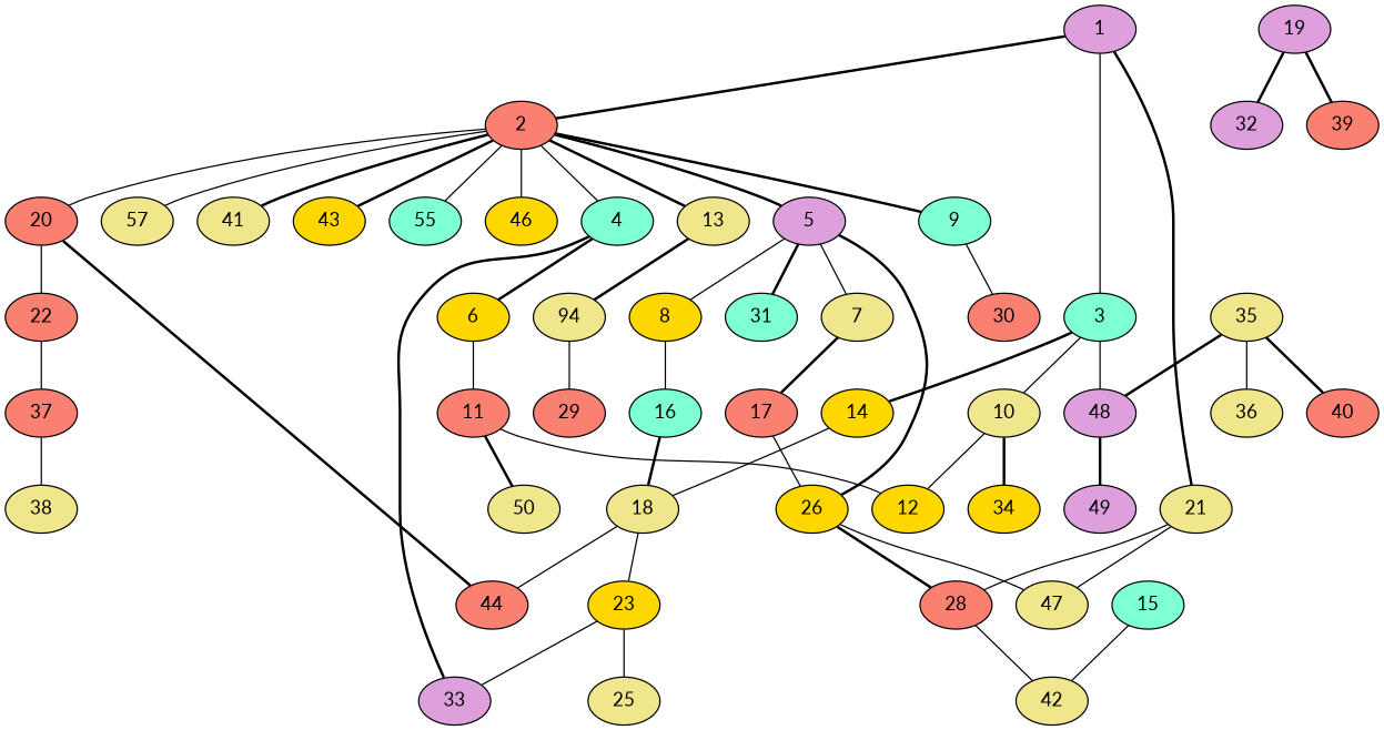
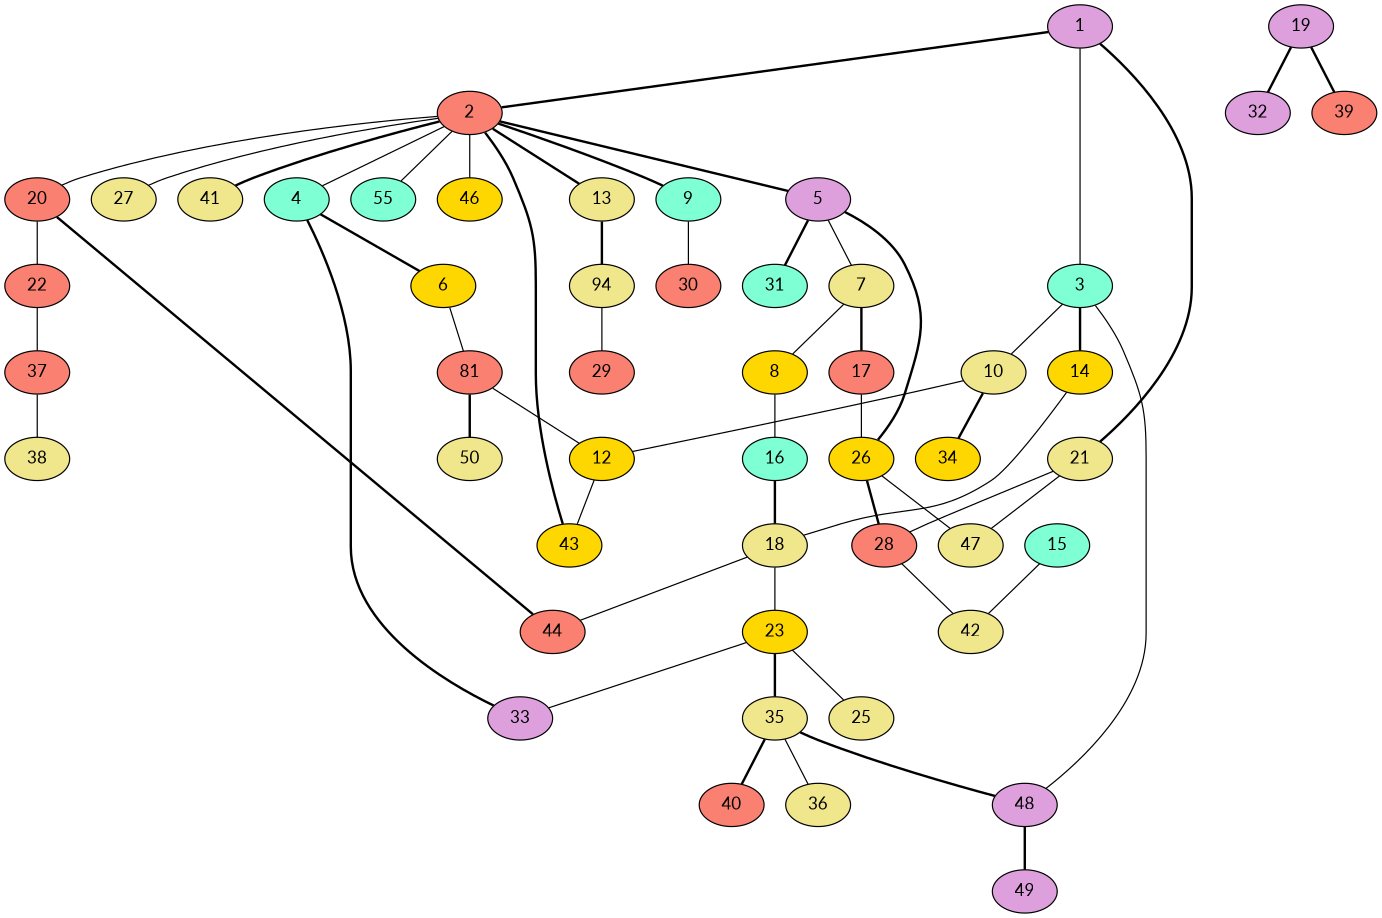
  graph {
    fontname=Lato
    node [fillcolor=khaki fontname=Lato style=filled]
    edge [fontname=Lato style=solid]
    1 [fillcolor=plum]
    2 [fillcolor=salmon]
    3 [fillcolor=aquamarine]
    21
    4 [fillcolor=aquamarine]
    5 [fillcolor=plum]
    9 [fillcolor=aquamarine]
    13
    20 [fillcolor=salmon]
-   27 [label=57]
+   27
    41
    43 [fillcolor=gold]
    n13 [fillcolor=aquamarine label=55]
    46 [fillcolor=gold]
    10
    14 [fillcolor=gold]
    48 [fillcolor=plum]
    28 [fillcolor=salmon]
    47
    6 [fillcolor=gold]
    33 [fillcolor=plum]
    7
    26 [fillcolor=gold]
    31 [fillcolor=aquamarine]
    30 [fillcolor=salmon]
    n26 [label=94]
    44 [fillcolor=salmon]
    22 [fillcolor=salmon]
    12 [fillcolor=gold]
    34 [fillcolor=gold]
    18
    49 [fillcolor=plum]
    42
-   11 [fillcolor=salmon]
+   11 [fillcolor=salmon label=81]
    8 [fillcolor=gold]
    17 [fillcolor=salmon]
    29 [fillcolor=salmon]
    37 [fillcolor=salmon]
    23 [fillcolor=gold]
    50
    16 [fillcolor=aquamarine]
    15 [fillcolor=aquamarine]
    19 [fillcolor=plum]
    32 [fillcolor=plum]
    39 [fillcolor=salmon]
    25
    35
    36
    40 [fillcolor=salmon]
    38
    1 -- 2 [style=bold]
    1 -- 3
    1 -- 21 [style=bold]
    2 -- 4
    2 -- 5 [style=bold]
    2 -- 9 [style=bold]
    2 -- 13 [style=bold]
    2 -- 20
    2 -- 27
    2 -- 41 [style=bold]
    2 -- 43 [style=bold]
    2 -- n13
    2 -- 46
    3 -- 10
    3 -- 14 [style=bold]
    3 -- 48
    21 -- 28
    21 -- 47
    4 -- 6 [style=bold]
    4 -- 33 [style=bold]
    5 -- 7
    5 -- 26 [style=bold]
    5 -- 31 [style=bold]
    9 -- 30
    13 -- n26 [style=bold]
    20 -- 44 [style=bold]
    20 -- 22
    10 -- 12
    10 -- 34 [style=bold]
    14 -- 18
    48 -- 49 [style=bold]
    28 -- 42
    6 -- 11
-   5 -- 8
+   7 -- 8
    7 -- 17 [style=bold]
    26 -- 28 [style=bold]
    26 -- 47
    n26 -- 29
    22 -- 37
+   12 -- 43
    18 -- 44
    18 -- 23
    11 -- 12
    11 -- 50 [style=bold]
    8 -- 16
    17 -- 26
    37 -- 38
    23 -- 33
    23 -- 25
+   23 -- 35 [style=bold]
    16 -- 18 [style=bold]
    15 -- 42
    19 -- 32 [style=bold]
    19 -- 39 [style=bold]
    35 -- 48 [style=bold]
    35 -- 36
    35 -- 40 [style=bold]
  }
